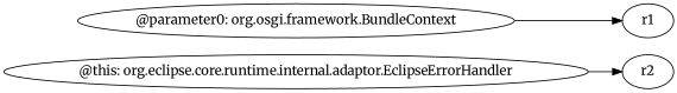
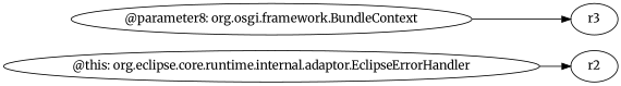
  digraph {
    fontname=Merriweather
    rankdir=LR
    node [fontname=Merriweather]
    edge [fontname=Merriweather]
    n1 [label="@this: org.eclipse.core.runtime.internal.adaptor.EclipseErrorHandler"]
    n2 [label=r2]
-   n3 [label="@parameter0: org.osgi.framework.BundleContext"]
-   n4 [label=r1]
+   n3 [label="@parameter8: org.osgi.framework.BundleContext"]
+   n4 [label=r3]
    n1 -> n2
    n3 -> n4
  }
